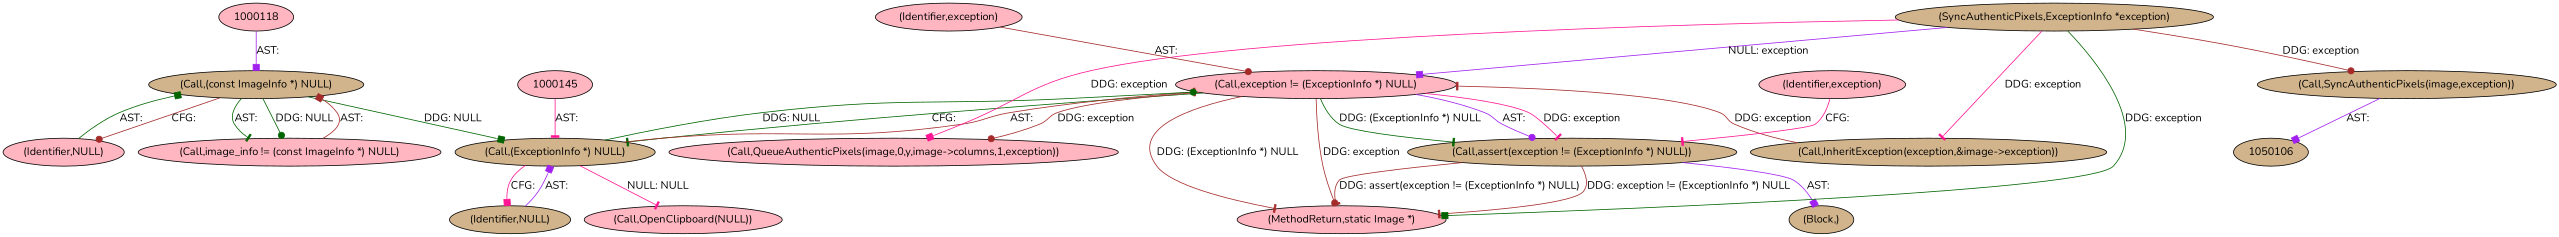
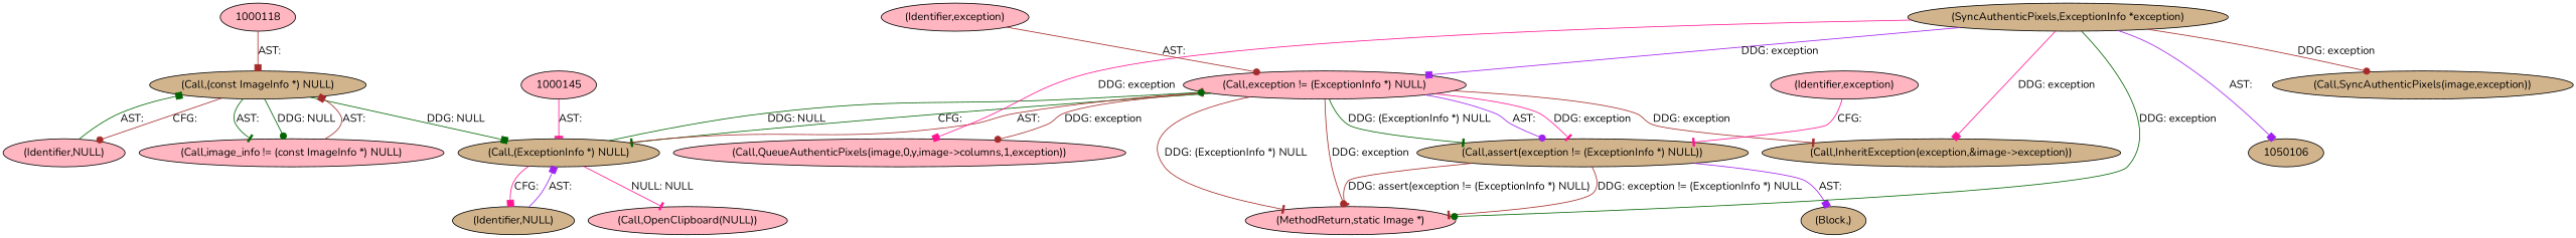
  digraph {
    fontname=Nunito
    node [fillcolor=lightpink fontname=Nunito style=filled]
    edge [arrowhead=tee color=brown fontname=Nunito]
    n1 [fillcolor=tan label="(Call,assert(exception != (ExceptionInfo *) NULL))"]
    n2 [fillcolor=tan label="(Block,)"]
    n3 [label="(MethodReturn,static Image *)"]
    n4 [label="(Call,exception != (ExceptionInfo *) NULL)"]
    n5 [fillcolor=tan label="(Call,(ExceptionInfo *) NULL)"]
    n6 [fillcolor=tan label="(Call,InheritException(exception,&image->exception))"]
    n7 [label="(Call,QueueAuthenticPixels(image,0,y,image->columns,1,exception))"]
    n8 [fillcolor=tan label="(Identifier,NULL)"]
    n9 [label="(Call,OpenClipboard(NULL))"]
    n10 [fillcolor=tan label="(SyncAuthenticPixels,ExceptionInfo *exception)"]
    n11 [fillcolor=tan label="(Call,SyncAuthenticPixels(image,exception))"]
    n12 [fillcolor=tan label=1050106]
    n13 [fillcolor=tan label="(Call,(const ImageInfo *) NULL)"]
    n14 [label="(Identifier,NULL)"]
    n15 [label="(Call,image_info != (const ImageInfo *) NULL)"]
    n16 [label="(Identifier,exception)"]
    n17 [label="(Identifier,exception)"]
    1000145
    1000118
    n1 -> n2 [arrowhead=box color=purple label="AST: "]
    n1 -> n3 [label="DDG: exception != (ExceptionInfo *) NULL"]
    n1 -> n3 [label="DDG: assert(exception != (ExceptionInfo *) NULL)"]
    n4 -> n1 [arrowhead=dot color=purple label="AST: "]
    n4 -> n1 [color=deeppink label="DDG: exception"]
    n4 -> n1 [color=darkgreen label="DDG: (ExceptionInfo *) NULL"]
    n4 -> n3 [label="DDG: (ExceptionInfo *) NULL"]
    n4 -> n3 [arrowhead=dot label="DDG: exception"]
    n4 -> n5 [color=darkgreen label="CFG: "]
-   n6 -> n4 [label="DDG: exception"]
+   n4 -> n6 [label="DDG: exception"]
    n4 -> n7 [arrowhead=dot label="DDG: exception"]
    n5 -> n4 [label="AST: "]
    n5 -> n4 [arrowhead=dot color=darkgreen label="DDG: NULL"]
    n5 -> n8 [arrowhead=box color=deeppink label="CFG: "]
    n5 -> n9 [color=deeppink label="NULL: NULL"]
    n8 -> n5 [arrowhead=box color=purple label="AST: "]
-   n10 -> n3 [arrowhead=box color=darkgreen label="DDG: exception"]
-   n10 -> n4 [arrowhead=box color=purple label="NULL: exception"]
-   n10 -> n6 [color=deeppink label="DDG: exception"]
+   n10 -> n3 [arrowhead=dot color=darkgreen label="DDG: exception"]
+   n10 -> n4 [arrowhead=box color=purple label="DDG: exception"]
+   n10 -> n6 [arrowhead=box color=deeppink label="DDG: exception"]
    n10 -> n7 [arrowhead=box color=deeppink label="DDG: exception"]
    n10 -> n11 [arrowhead=dot label="DDG: exception"]
-   n11 -> n12 [arrowhead=box color=purple label="AST: "]
+   n10 -> n12 [arrowhead=box color=purple label="AST: "]
    n13 -> n5 [arrowhead=box color=darkgreen label="DDG: NULL"]
    n13 -> n14 [arrowhead=dot label="CFG: "]
    n13 -> n15 [color=darkgreen label="AST: "]
    n13 -> n15 [arrowhead=dot color=darkgreen label="DDG: NULL"]
    n14 -> n13 [arrowhead=box color=darkgreen label="AST: "]
    n15 -> n13 [arrowhead=box label="AST: "]
    n16 -> n1 [color=deeppink label="CFG: "]
    n17 -> n4 [arrowhead=dot label="AST: "]
    1000145 -> n5 [color=deeppink label="AST: "]
-   1000118 -> n13 [arrowhead=box color=purple label="AST: "]
+   1000118 -> n13 [arrowhead=box label="AST: "]
  }
